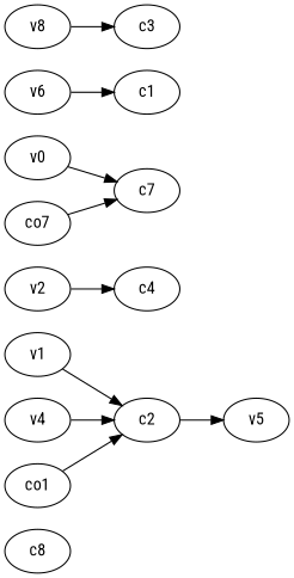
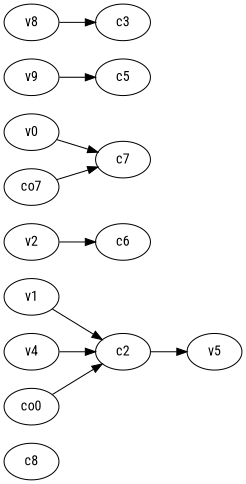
  strict digraph {
    fontname="Roboto Condensed"
    rankdir=LR
    node [fontname="Roboto Condensed"]
    edge [fontname="Roboto Condensed" weight=1]
    n1 [label=c8]
    v1
    c2
    v5
    v2
-   c6 [label=c4]
+   c6
    n7 [label=v0]
    c7
    v4
-   v6
-   c1
+   v6 [label=v9]
+   c1 [label=c5]
    n12 [label=v8]
    c3
-   co1
+   co1 [label=co0]
    n15 [label=co7]
    v1 -> c2
    c2 -> v5
    v2 -> c6
    n7 -> c7
    v4 -> c2
    v6 -> c1
    n12 -> c3
    co1 -> c2
    n15 -> c7
  }
